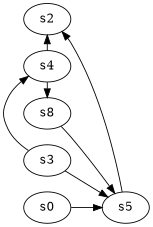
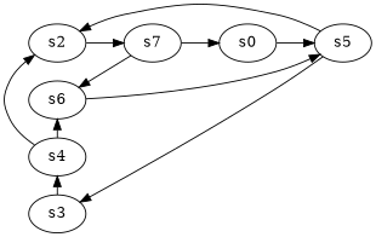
  digraph {
    rankdir=LR
    node [player=1]
    s5
    s0 [player=0]
    s2
-   s6 [player=0 label=s8]
+   s7 [player=0]
+   s6 [player=0]
    s3
    s4
    s5 -> s2 [constraint="time == 12 || time == 13 || time == 16 || time == 21"]
    s0 -> s5
+   s2 -> s7
+   s7 -> s0
+   s7 -> s6 [constraint="!(time % 2 == 1)"]
    s6 -> s5 [constraint="time % 2 == 0 || time % 3 == 0"]
-   s3 -> s5 [constraint="time == 1 || time == 3 || time == 6 || time == 8 || time == 10"]
+   s5 -> s3 [constraint="time == 1 || time == 3 || time == 6 || time == 8 || time == 10"]
    s3 -> s4 [constraint="time % 2 == 1 || time % 2 == 1"]
    s4 -> s2 [constraint="time % 4 == 2 || time % 2 == 1"]
    s4 -> s6 [constraint="time % 2 == 0 && time % 4 == 1"]
  }
